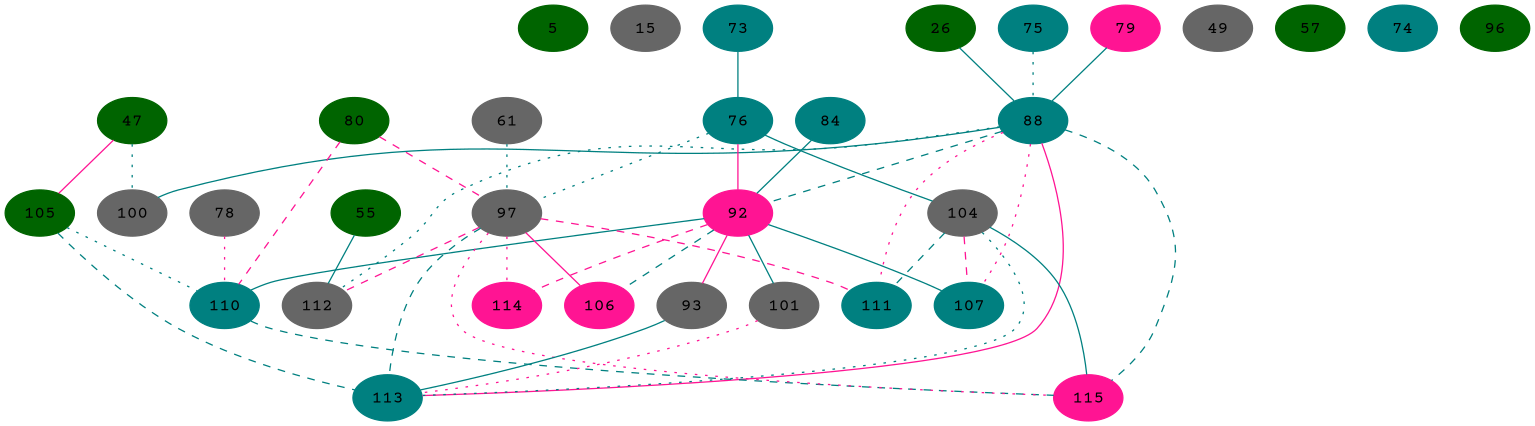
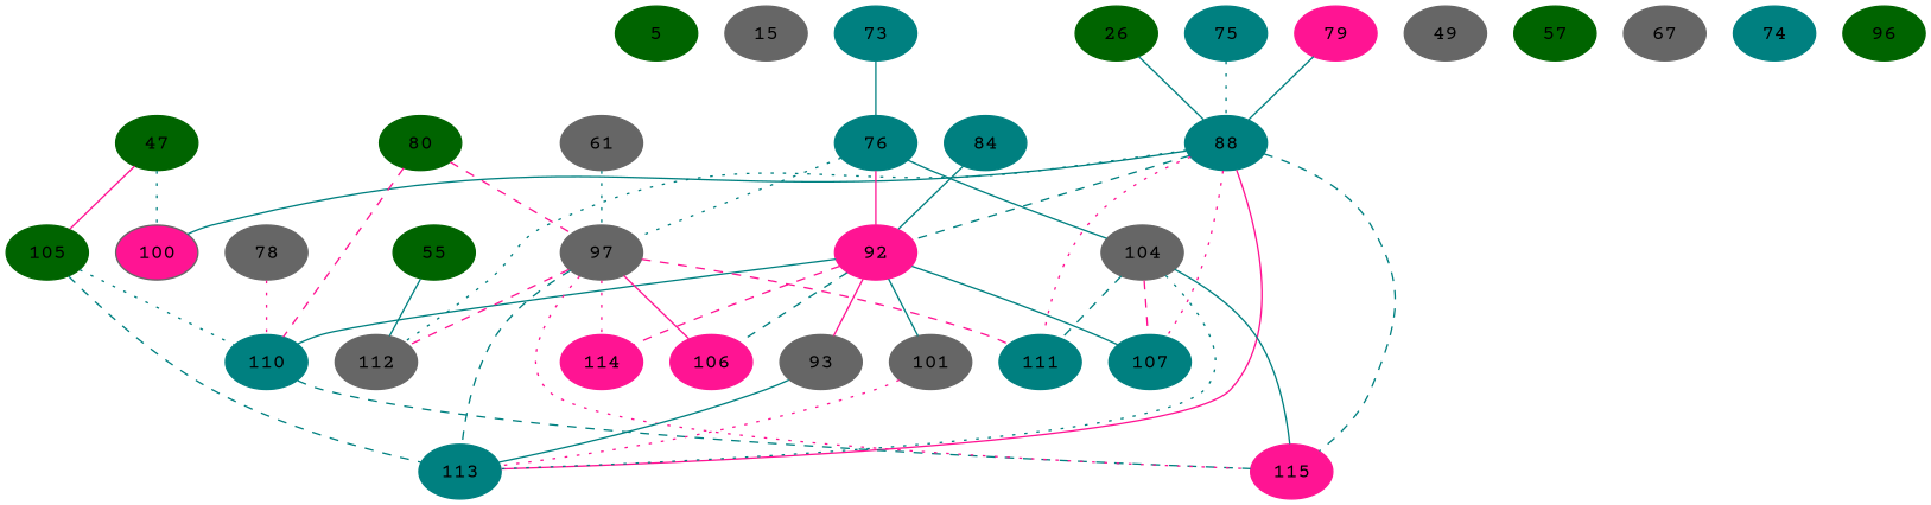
  graph {
    fontname="Courier Prime"
    node [color=gray40 fontname="Courier Prime" style=filled]
    edge [color=teal fontname="Courier Prime" style=solid]
    5 [color=darkgreen]
    15
    88 [color=teal super="+1+20+36+87+51"]
-   100 [super="+45"]
+   100 [super="+45" fillcolor=deeppink]
    112 [super="+102+95"]
    92 [color=deeppink super="+31+69"]
    107 [color=teal]
    111 [color=teal super="+52"]
    113 [color=teal super="+70+68+98+99"]
    115 [color=deeppink super="+11+48+108+94"]
    26 [color=darkgreen]
    47 [color=darkgreen]
    105 [color=darkgreen super="+22+64"]
    110 [color=teal super="+81+109+82"]
    49
    55 [color=darkgreen]
    57 [color=darkgreen]
    97 [super="+72+91"]
    114 [color=deeppink]
    106 [color=deeppink]
    61
+   67
    76 [color=teal super="+37"]
    104 [super="+90+103"]
    73 [color=teal]
    74 [color=teal super="+25"]
    75 [color=teal super="+50"]
    93 [super="+40+46+24+65+71+33+86"]
    101 [super="+44"]
    78 [super="+29"]
    79 [color=deeppink]
    80 [color=darkgreen]
    84 [color=teal]
    96 [color=darkgreen]
    88 -- 100 [weight=2]
    88 -- 112 [style=dotted weight=2]
    88 -- 92 [style=dashed]
    88 -- 107 [color=deeppink style=dotted weight=2]
    88 -- 111 [color=deeppink style=dotted]
    88 -- 113 [color=deeppink weight=2]
    88 -- 115 [style=dashed weight=4]
    92 -- 107
    92 -- 110
    92 -- 114 [color=deeppink style=dashed weight=2]
    92 -- 106 [style=dashed]
    92 -- 93 [color=deeppink]
    92 -- 101 [weight=3]
    26 -- 88
    47 -- 100 [style=dotted weight=2]
    47 -- 105 [color=deeppink]
    105 -- 113 [style=dashed]
    105 -- 110 [style=dotted weight=3]
    110 -- 115 [style=dashed weight=3]
    55 -- 112
    97 -- 112 [color=deeppink style=dashed weight=2]
    97 -- 111 [color=deeppink style=dashed weight=3]
    97 -- 113 [style=dashed weight=5]
    97 -- 115 [color=deeppink style=dotted weight=2]
    97 -- 114 [color=deeppink style=dotted weight=2]
    97 -- 106 [color=deeppink]
    61 -- 97 [style=dotted]
    76 -- 92 [color=deeppink weight=3]
    76 -- 97 [style=dotted]
    76 -- 104
    104 -- 107 [color=deeppink style=dashed]
    104 -- 111 [style=dashed]
    104 -- 113 [style=dotted]
    104 -- 115 [weight=2]
    73 -- 76
    75 -- 88 [style=dotted]
    93 -- 113
    101 -- 113 [color=deeppink style=dotted]
    78 -- 110 [color=deeppink style=dotted weight=2]
    79 -- 88
    80 -- 110 [color=deeppink style=dashed]
    80 -- 97 [color=deeppink style=dashed]
    84 -- 92
  }
